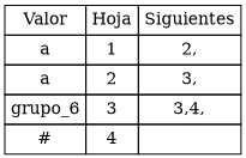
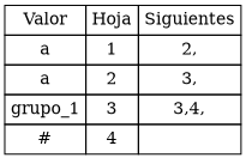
  digraph {
    rankdir=LR
-   n1 [label=<  <TABLE BORDER="0" CELLBORDER="1" CELLSPACING="0" CELLPADDING="4"> <TR><TD>Valor</TD><TD>Hoja</TD><TD>Siguientes</TD></TR> <TR> <TD>a</TD><TD>1</TD><TD>2,</TD> </TR> <TR> <TD>a</TD><TD>2</TD><TD>3,</TD> </TR> <TR> <TD>grupo_6</TD><TD>3</TD><TD>3,4,</TD> </TR> <TR> <TD>#</TD><TD>4</TD><TD></TD> </TR>    </TABLE>> margin=0 shape=none]
+   n1 [label=<  <TABLE BORDER="0" CELLBORDER="1" CELLSPACING="0" CELLPADDING="4"> <TR><TD>Valor</TD><TD>Hoja</TD><TD>Siguientes</TD></TR> <TR> <TD>a</TD><TD>1</TD><TD>2,</TD> </TR> <TR> <TD>a</TD><TD>2</TD><TD>3,</TD> </TR> <TR> <TD>grupo_1</TD><TD>3</TD><TD>3,4,</TD> </TR> <TR> <TD>#</TD><TD>4</TD><TD></TD> </TR>    </TABLE>> margin=0 shape=none]
  }
